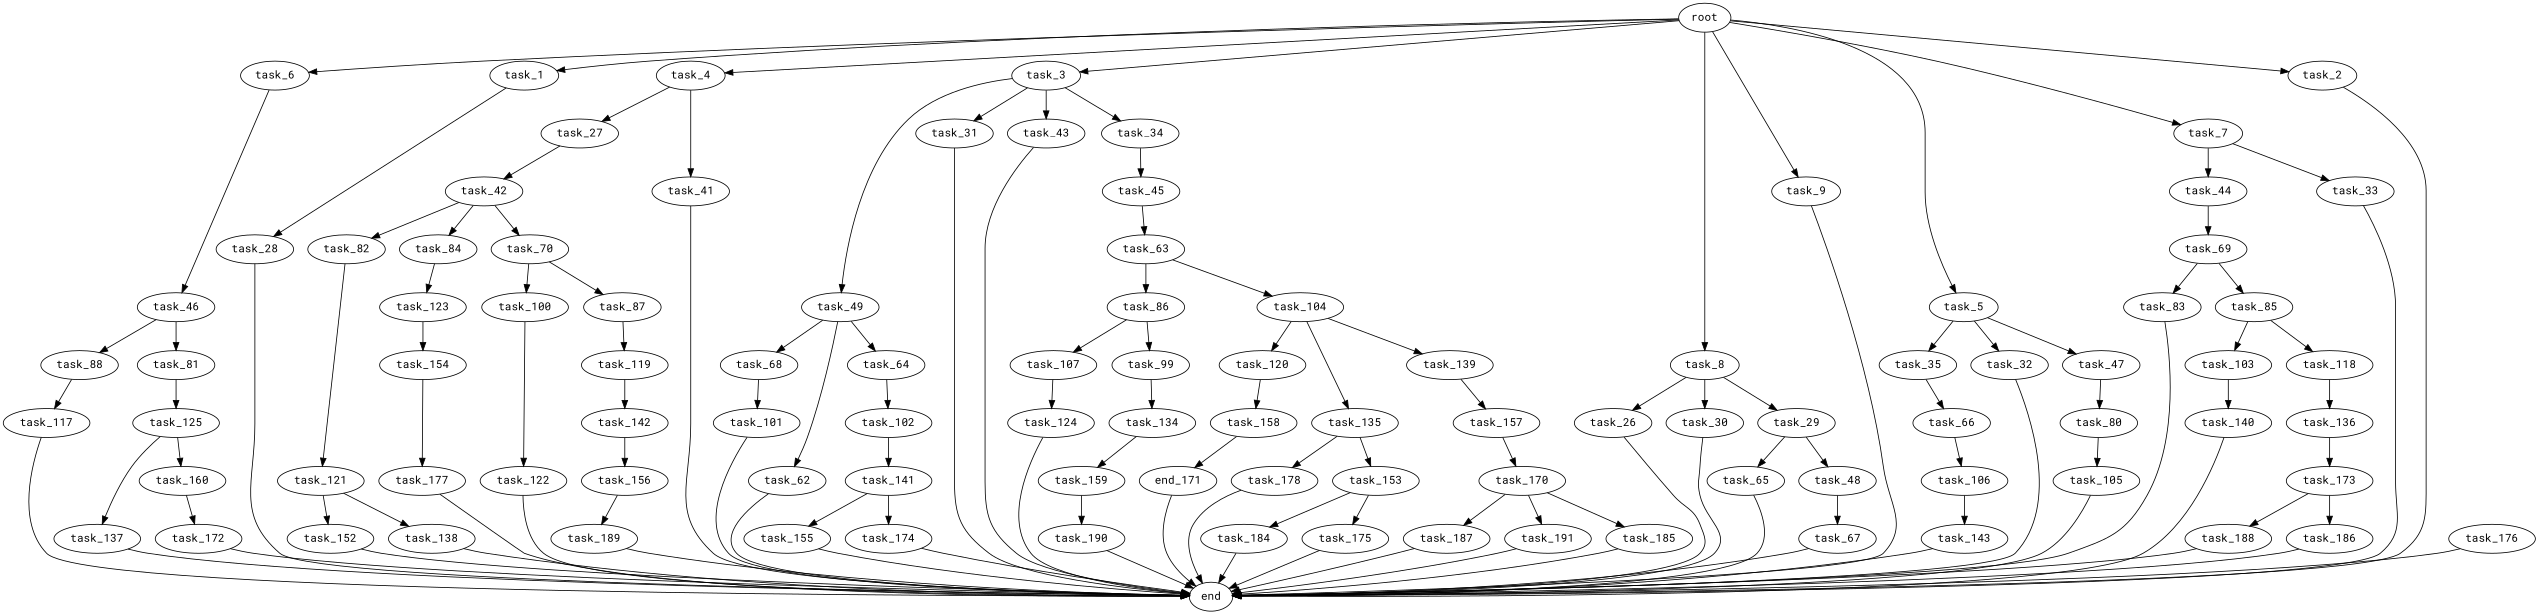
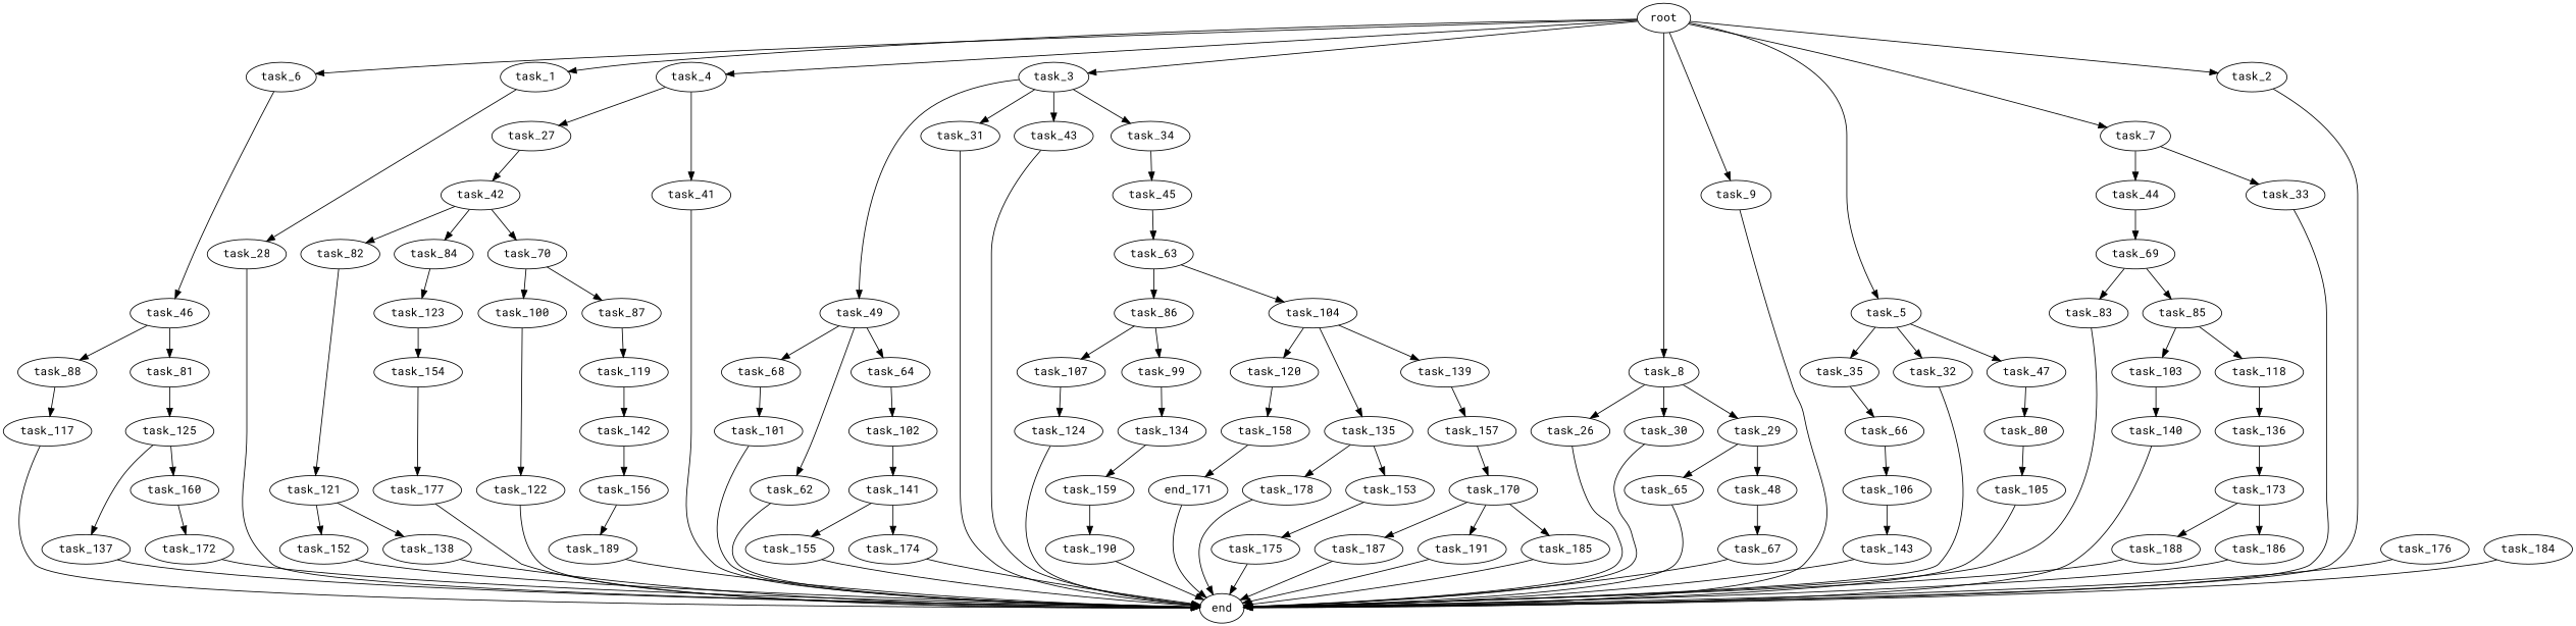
  digraph {
    fontname="Roboto Mono"
    node [fontname="Roboto Mono"]
    edge [fontname="Roboto Mono"]
    task_134
    task_159
    task_190
    task_6
    task_46
    task_88
    task_81
    task_154
    task_177
    end
    task_136
    task_173
    task_188
    task_186
    task_45
    task_63
    task_86
    task_104
    task_187
    task_123
    task_80
    task_105
    task_66
    task_106
    task_143
    task_1
    task_28
    task_82
    task_121
    task_152
    task_138
    task_68
    task_101
    task_119
    task_142
    task_156
    task_65
    task_83
    root
    task_4
    task_3
    task_8
    task_9
    task_5
    task_7
    task_2
    task_27
    task_41
    task_49
    task_31
    task_43
    task_34
    task_26
    task_30
    task_29
    task_35
    task_32
    task_47
    task_44
    task_33
    task_107
    task_99
    task_120
    task_135
    task_139
    task_176
    task_42
    task_62
    task_64
    task_124
    task_189
    task_84
    task_157
    task_170
    task_191
    task_185
    task_178
    task_48
    task_158
    n80 [label=end_171]
    task_184
    task_70
    task_102
    task_103
    task_140
    task_69
    task_85
    task_172
    task_117
    task_100
    task_122
    task_155
    task_118
    task_137
    task_175
    task_141
    task_174
    task_125
    task_160
    task_87
    task_153
    task_67
    task_134 -> task_159
    task_159 -> task_190
    task_190 -> end
    task_6 -> task_46
    task_46 -> task_88
    task_46 -> task_81
    task_88 -> task_117
    task_81 -> task_125
    task_154 -> task_177
    task_177 -> end
    task_136 -> task_173
    task_173 -> task_188
    task_173 -> task_186
    task_188 -> end
    task_186 -> end
    task_45 -> task_63
    task_63 -> task_86
    task_63 -> task_104
    task_86 -> task_107
    task_86 -> task_99
    task_104 -> task_120
    task_104 -> task_135
    task_104 -> task_139
    task_187 -> end
    task_123 -> task_154
    task_80 -> task_105
    task_105 -> end
    task_66 -> task_106
    task_106 -> task_143
    task_143 -> end
    task_1 -> task_28
    task_28 -> end
    task_82 -> task_121
    task_121 -> task_152
    task_121 -> task_138
    task_152 -> end
    task_138 -> end
    task_68 -> task_101
    task_101 -> end
    task_119 -> task_142
    task_142 -> task_156
    task_156 -> task_189
    task_65 -> end
    task_83 -> end
    root -> task_6
    root -> task_1
    root -> task_4
    root -> task_3
    root -> task_8
    root -> task_9
    root -> task_5
    root -> task_7
    root -> task_2
    task_4 -> task_27
    task_4 -> task_41
    task_3 -> task_49
    task_3 -> task_31
    task_3 -> task_43
    task_3 -> task_34
    task_8 -> task_26
    task_8 -> task_30
    task_8 -> task_29
    task_9 -> end
    task_5 -> task_35
    task_5 -> task_32
    task_5 -> task_47
    task_7 -> task_44
    task_7 -> task_33
    task_2 -> end
    task_27 -> task_42
    task_41 -> end
    task_49 -> task_68
    task_49 -> task_62
    task_49 -> task_64
    task_31 -> end
    task_43 -> end
    task_34 -> task_45
    task_26 -> end
    task_30 -> end
    task_29 -> task_65
    task_29 -> task_48
    task_35 -> task_66
    task_32 -> end
    task_47 -> task_80
    task_44 -> task_69
    task_33 -> end
    task_107 -> task_124
    task_99 -> task_134
    task_120 -> task_158
    task_135 -> task_178
    task_135 -> task_153
    task_139 -> task_157
    task_176 -> end
    task_42 -> task_82
    task_42 -> task_84
    task_42 -> task_70
    task_62 -> end
    task_64 -> task_102
    task_124 -> end
    task_189 -> end
    task_84 -> task_123
    task_157 -> task_170
    task_170 -> task_187
    task_170 -> task_191
    task_170 -> task_185
    task_191 -> end
    task_185 -> end
    task_178 -> end
    task_48 -> task_67
    task_158 -> n80
    n80 -> end
    task_184 -> end
    task_70 -> task_100
    task_70 -> task_87
    task_102 -> task_141
    task_103 -> task_140
    task_140 -> end
    task_69 -> task_83
    task_69 -> task_85
    task_85 -> task_103
    task_85 -> task_118
    task_172 -> end
    task_117 -> end
    task_100 -> task_122
    task_122 -> end
    task_155 -> end
    task_118 -> task_136
    task_137 -> end
    task_175 -> end
    task_141 -> task_155
    task_141 -> task_174
    task_174 -> end
    task_125 -> task_137
    task_125 -> task_160
    task_160 -> task_172
    task_87 -> task_119
-   task_153 -> task_184
    task_153 -> task_175
    task_67 -> end
  }
